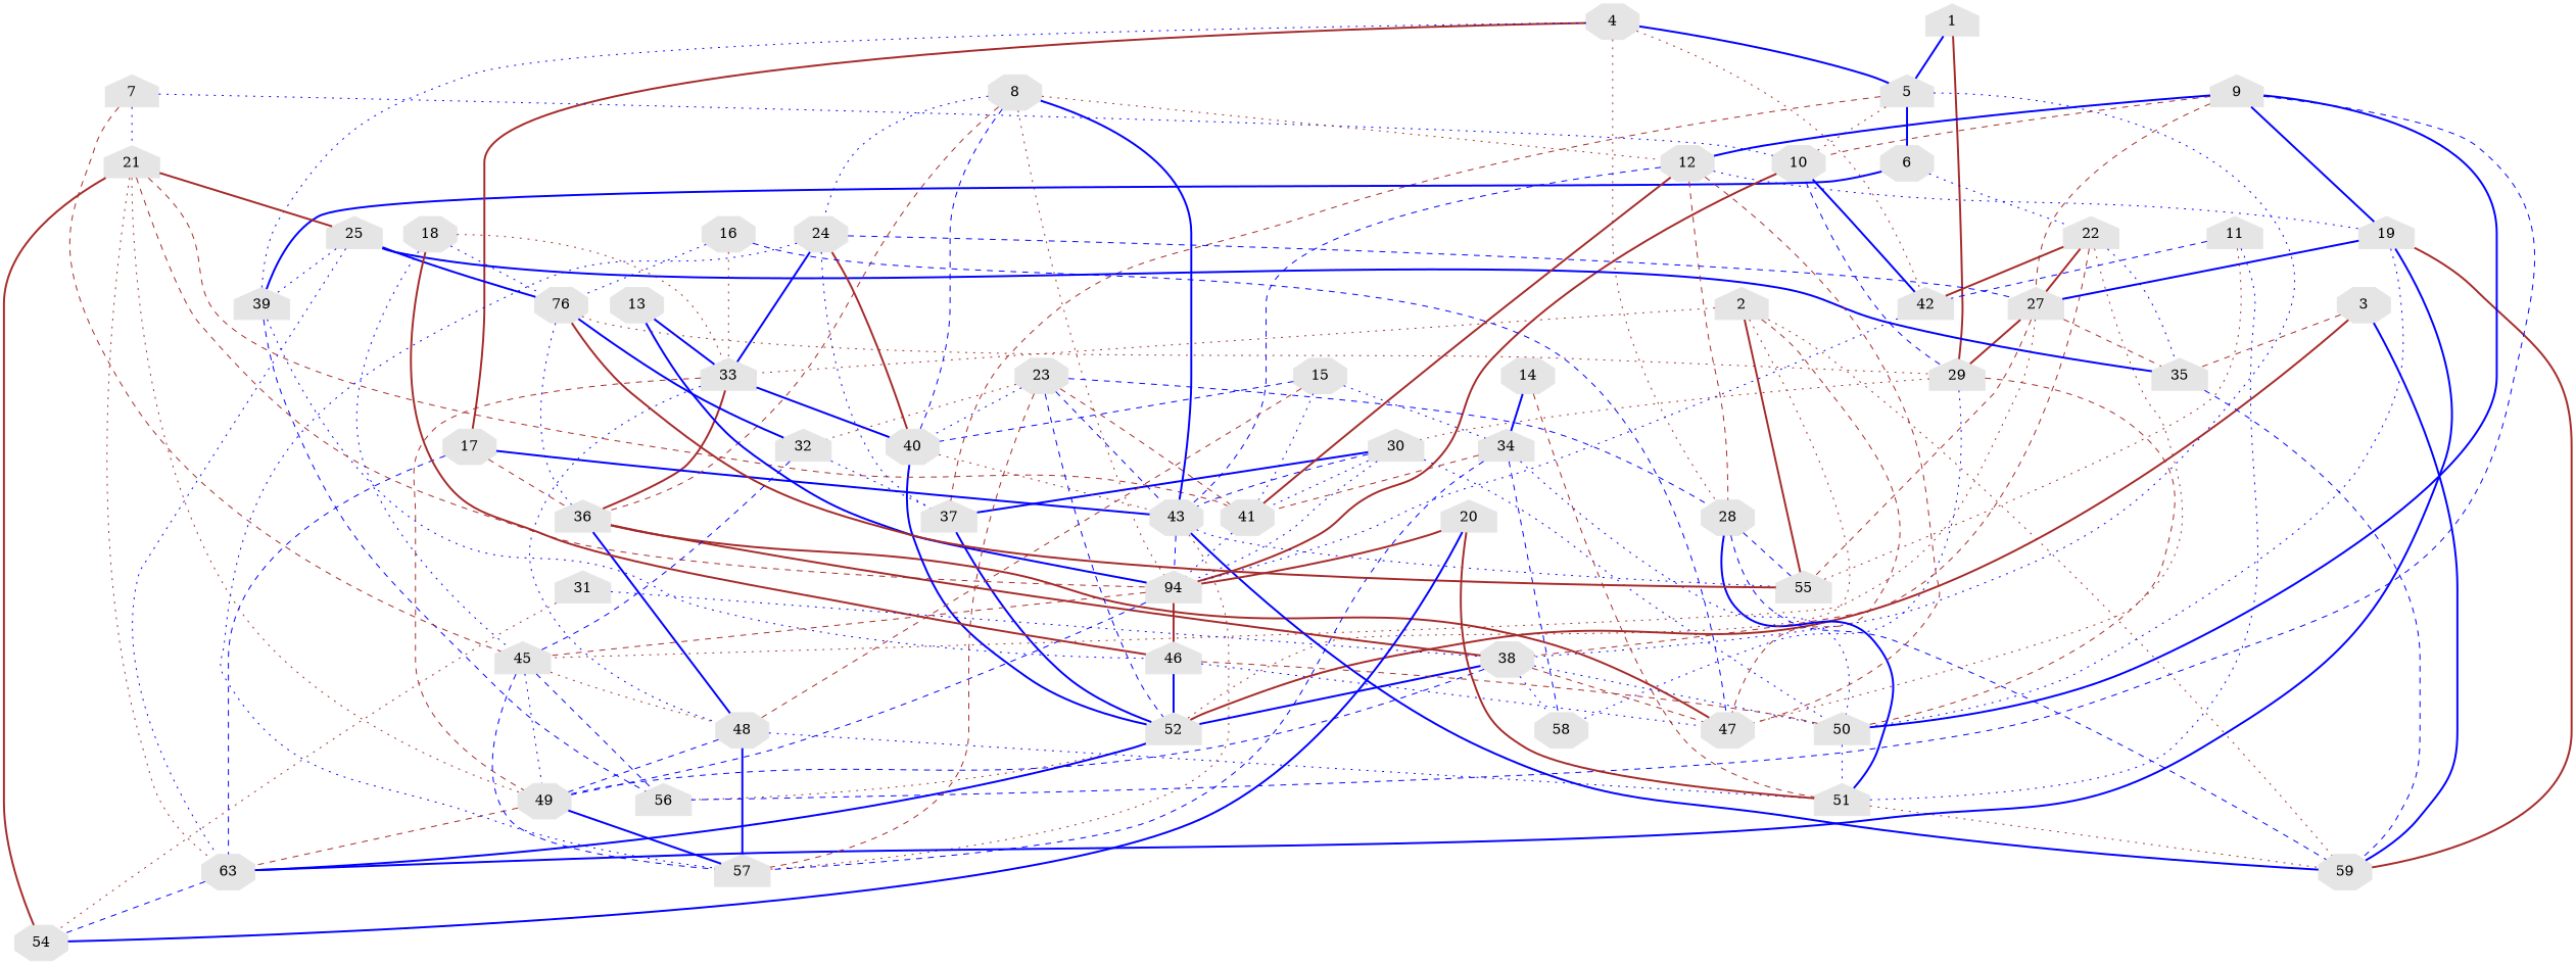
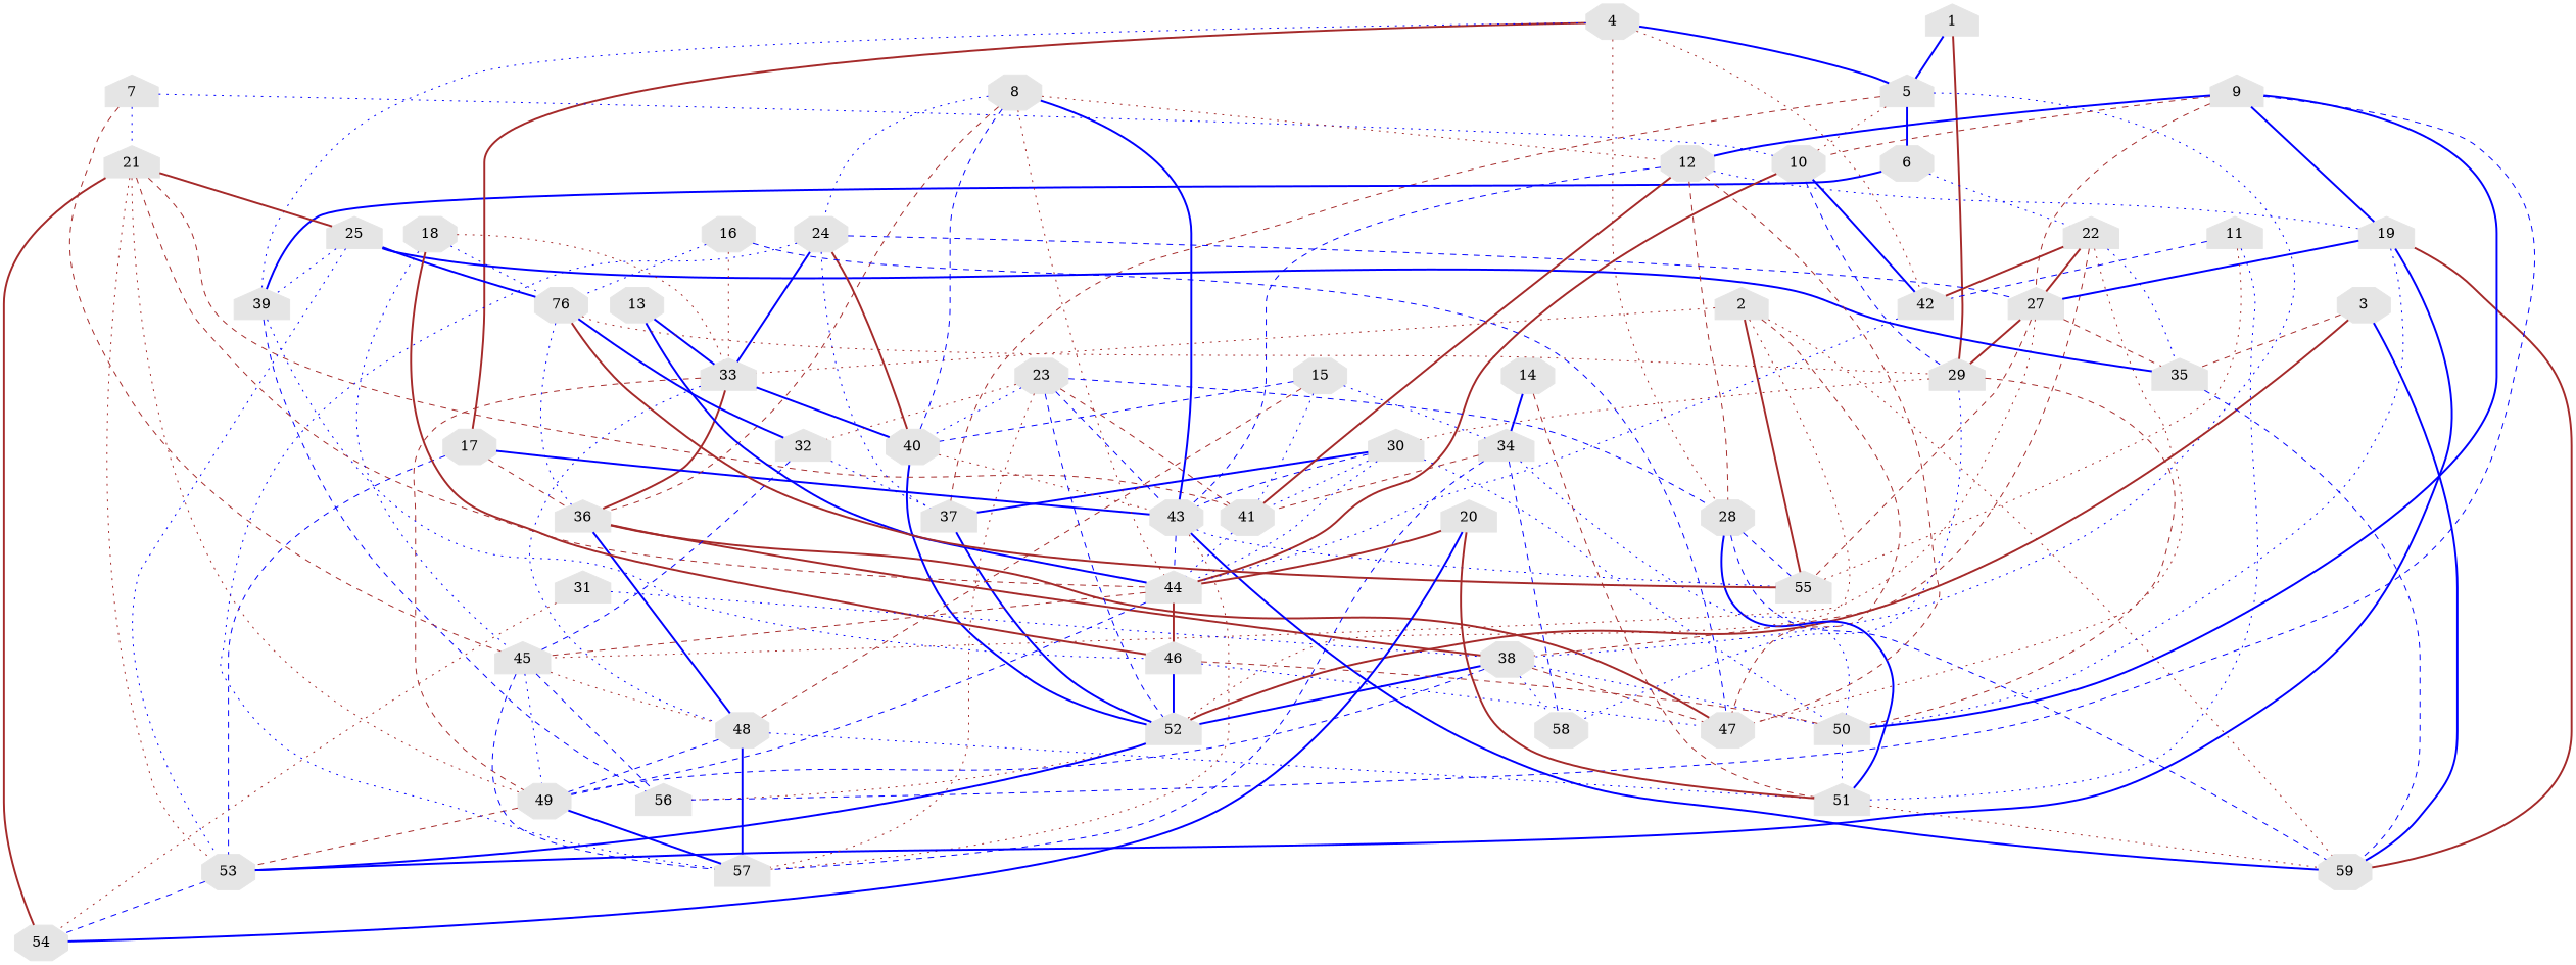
  graph {
    node [color=gray90 shape=house style=filled]
    edge [color=blue style=dotted weight=1.0]
    1
    5
    29
    6 [shape=octagon]
    10 [shape=octagon]
    37
    38 [shape=octagon]
    50
    30
    58 [shape=octagon]
    2
    33
    47 [shape=octagon]
    52
    55
    59 [shape=octagon]
    36
    40 [shape=octagon]
    48 [shape=octagon]
    49 [shape=octagon]
    56
-   53 [shape=octagon label=63]
+   53 [shape=octagon]
    3 [shape=octagon]
    35
    4 [shape=octagon]
    17 [shape=octagon]
    28 [shape=octagon]
    39
    42
    43 [shape=octagon]
    51
    46
-   44 [label=94]
+   44
    22
    27
    7
    21
    45
    41 [shape=octagon]
    54 [shape=octagon]
    25
    57
    8 [shape=octagon]
    12 [shape=octagon]
    24 [shape=octagon]
    19
    9
    11
    13 [shape=octagon]
    14 [shape=octagon]
    34
    15 [shape=octagon]
    16 [shape=octagon]
    n54 [label=76 shape=octagon]
    32
    18 [shape=octagon]
    20
    23 [shape=octagon]
    31
    1 -- 5 [style=bold]
    1 -- 29 [color=brown style=bold]
    5 -- 6 [style=bold]
    5 -- 10 [color=brown]
    5 -- 37 [color=brown style=dashed]
    5 -- 38
    29 -- 50 [color=brown style=dashed]
    29 -- 30 [color=brown]
    29 -- 58
    6 -- 39 [style=bold]
    6 -- 22
    10 -- 29 [style=dashed]
    10 -- 42 [style=bold]
    10 -- 44 [color=brown style=bold]
    37 -- 52 [style=bold]
    38 -- 50
    38 -- 58
    38 -- 47 [color=brown style=dashed]
    38 -- 52 [style=bold weight=2.0]
    38 -- 49 [style=dashed]
    50 -- 51
    30 -- 37 [style=bold]
    30 -- 50
    30 -- 43 [style=dashed]
    30 -- 44
    30 -- 41
    2 -- 33 [color=brown weight=2.0]
    2 -- 47 [color=brown style=dashed]
    2 -- 52 [color=brown]
    2 -- 55 [color=brown style=bold]
    2 -- 59 [color=brown]
    33 -- 36 [color=brown style=bold]
    33 -- 40 [style=bold]
    33 -- 48
    33 -- 49 [color=brown style=dashed]
    52 -- 56 [color=brown]
    52 -- 53 [style=bold]
    36 -- 38 [color=brown style=bold]
    36 -- 47 [color=brown style=bold]
    36 -- 48 [style=bold]
    40 -- 52 [style=bold]
    40 -- 43 [color=brown]
    48 -- 49 [style=dashed]
    48 -- 51
    48 -- 57 [style=bold]
    49 -- 53 [color=brown style=dashed]
    49 -- 57 [style=bold]
    53 -- 54 [style=dashed]
    3 -- 52 [color=brown style=bold]
    3 -- 59 [style=bold]
    3 -- 35 [color=brown style=dashed]
    35 -- 59 [style=dashed]
    4 -- 5 [style=bold]
    4 -- 17 [color=brown style=bold]
    4 -- 28 [color=brown]
    4 -- 39
    4 -- 42 [color=brown]
    17 -- 36 [color=brown style=dashed]
    17 -- 53 [style=dashed]
    17 -- 43 [style=bold]
    28 -- 55 [style=dashed]
    28 -- 59 [style=dashed]
    28 -- 51 [style=bold]
    39 -- 56 [style=dashed]
    39 -- 46
    42 -- 44
    43 -- 55
    43 -- 59 [style=bold]
    43 -- 44 [style=dashed]
    43 -- 57 [color=brown]
    51 -- 59 [color=brown]
    46 -- 50 [color=brown style=dashed weight=2.0]
    46 -- 47
    46 -- 52 [style=bold]
    44 -- 49 [style=dashed]
    44 -- 46 [color=brown style=bold]
    44 -- 45 [color=brown style=dashed]
    22 -- 38 [color=brown style=dashed]
    22 -- 47 [color=brown]
    22 -- 35
    22 -- 42 [color=brown style=bold weight=2.0]
    22 -- 27 [color=brown style=bold]
    27 -- 29 [color=brown style=bold]
    27 -- 55 [color=brown style=dashed]
    27 -- 35 [color=brown style=dashed]
    27 -- 45 [color=brown]
    7 -- 10
    7 -- 21
    7 -- 45 [color=brown style=dashed]
    21 -- 49 [color=brown]
    21 -- 53 [color=brown]
    21 -- 44 [color=brown style=dashed]
    21 -- 41 [color=brown style=dashed]
    21 -- 54 [color=brown style=bold weight=2.0]
    21 -- 25 [color=brown style=bold]
    45 -- 48 [color=brown]
    45 -- 49
    45 -- 56 [style=dashed]
    45 -- 57 [style=dashed]
    41 -- 44
    25 -- 53
    25 -- 35 [style=bold]
    25 -- 39
    25 -- n54 [style=bold]
    8 -- 36 [color=brown style=dashed]
    8 -- 40 [style=dashed]
    8 -- 43 [style=bold]
    8 -- 44 [color=brown]
    8 -- 12 [color=brown]
    8 -- 24
    12 -- 47 [color=brown style=dashed]
    12 -- 28 [color=brown style=dashed]
    12 -- 43 [style=dashed]
    12 -- 41 [color=brown style=bold]
    12 -- 19
    24 -- 37
    24 -- 33 [style=bold]
    24 -- 40 [color=brown style=bold]
    24 -- 27 [style=dashed]
    24 -- 57
    19 -- 50
    19 -- 59 [color=brown style=bold]
    19 -- 53 [style=bold]
    19 -- 27 [style=bold]
    9 -- 10 [color=brown style=dashed]
    9 -- 50 [style=bold]
    9 -- 56 [style=dashed]
    9 -- 27 [color=brown style=dashed]
    9 -- 12 [style=bold]
    9 -- 19 [style=bold]
    11 -- 55 [color=brown]
    11 -- 42 [style=dashed]
    11 -- 51
    13 -- 33 [style=bold]
    13 -- 44 [style=bold]
    14 -- 51 [color=brown style=dashed]
    14 -- 34 [style=bold]
    34 -- 50
    34 -- 58 [style=dashed]
    34 -- 41 [color=brown style=dashed]
    34 -- 57 [style=dashed]
    15 -- 40 [style=dashed]
    15 -- 48 [color=brown style=dashed]
    15 -- 41
    15 -- 34
    16 -- 33 [color=brown]
    16 -- 47 [style=dashed]
    16 -- n54
    n54 -- 29 [color=brown]
    n54 -- 55 [color=brown style=bold]
    n54 -- 36
    n54 -- 32 [style=bold]
    32 -- 37
    32 -- 45 [style=dashed]
    18 -- 33 [color=brown]
    18 -- 46 [color=brown style=bold]
    18 -- 45
    18 -- n54
    20 -- 51 [color=brown style=bold]
    20 -- 44 [color=brown style=bold]
    20 -- 54 [style=bold]
    23 -- 52 [style=dashed]
    23 -- 40
    23 -- 28 [style=dashed]
    23 -- 43 [style=dashed]
    23 -- 41 [color=brown style=dashed]
-   23 -- 57 [color=brown style=dashed]
+   23 -- 57 [color=brown]
    23 -- 32 [color=brown]
    31 -- 38
    31 -- 54 [color=brown]
  }
